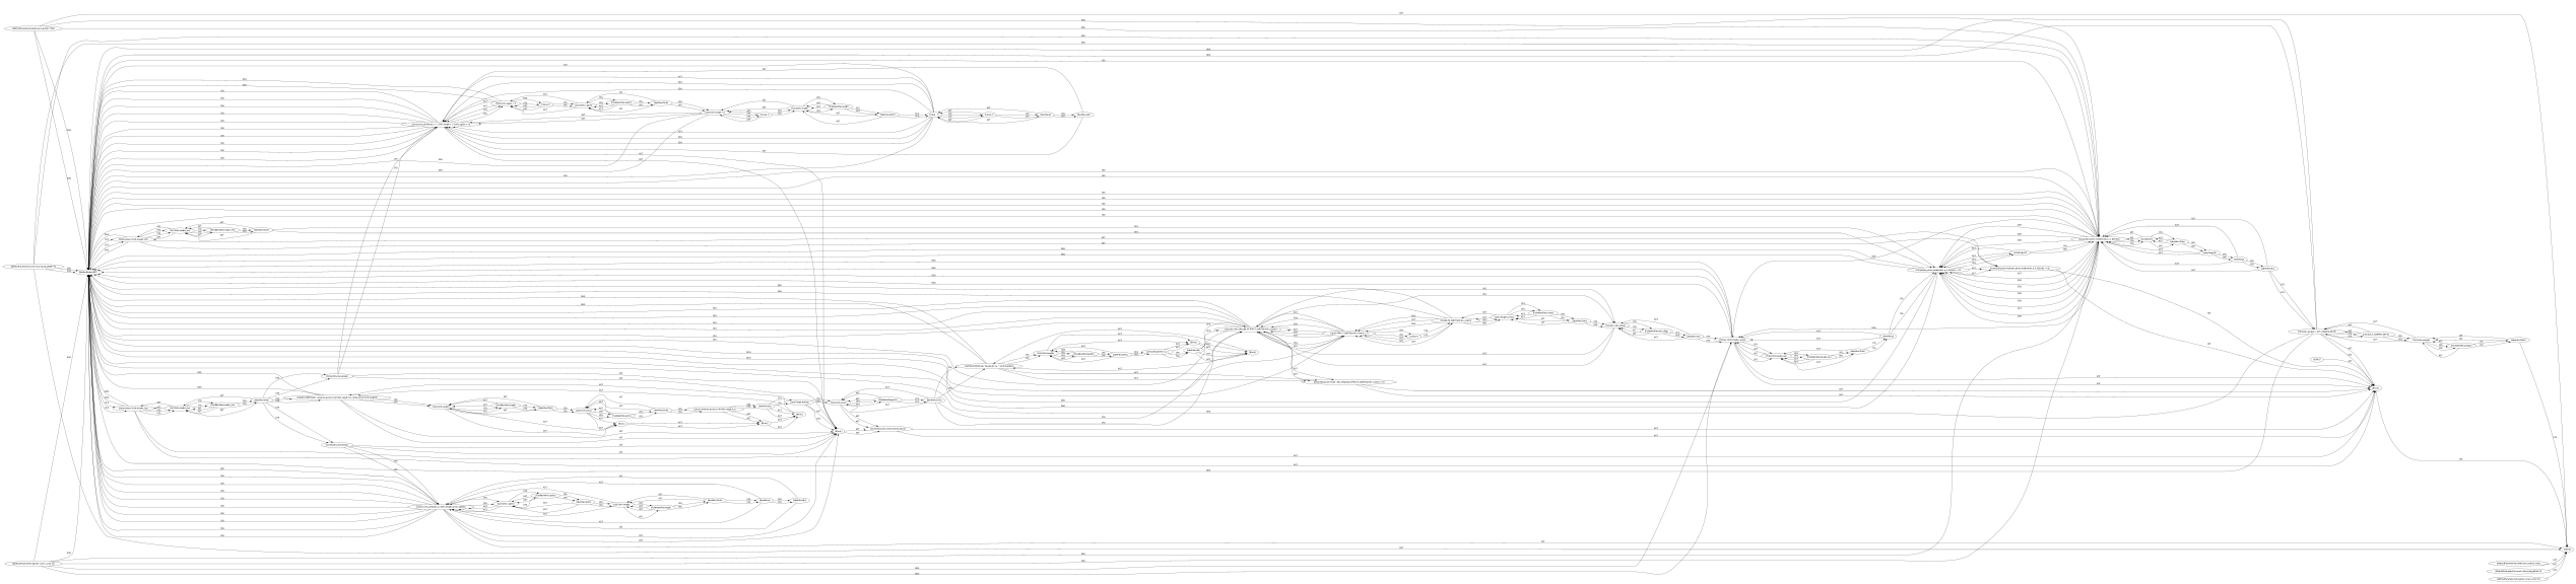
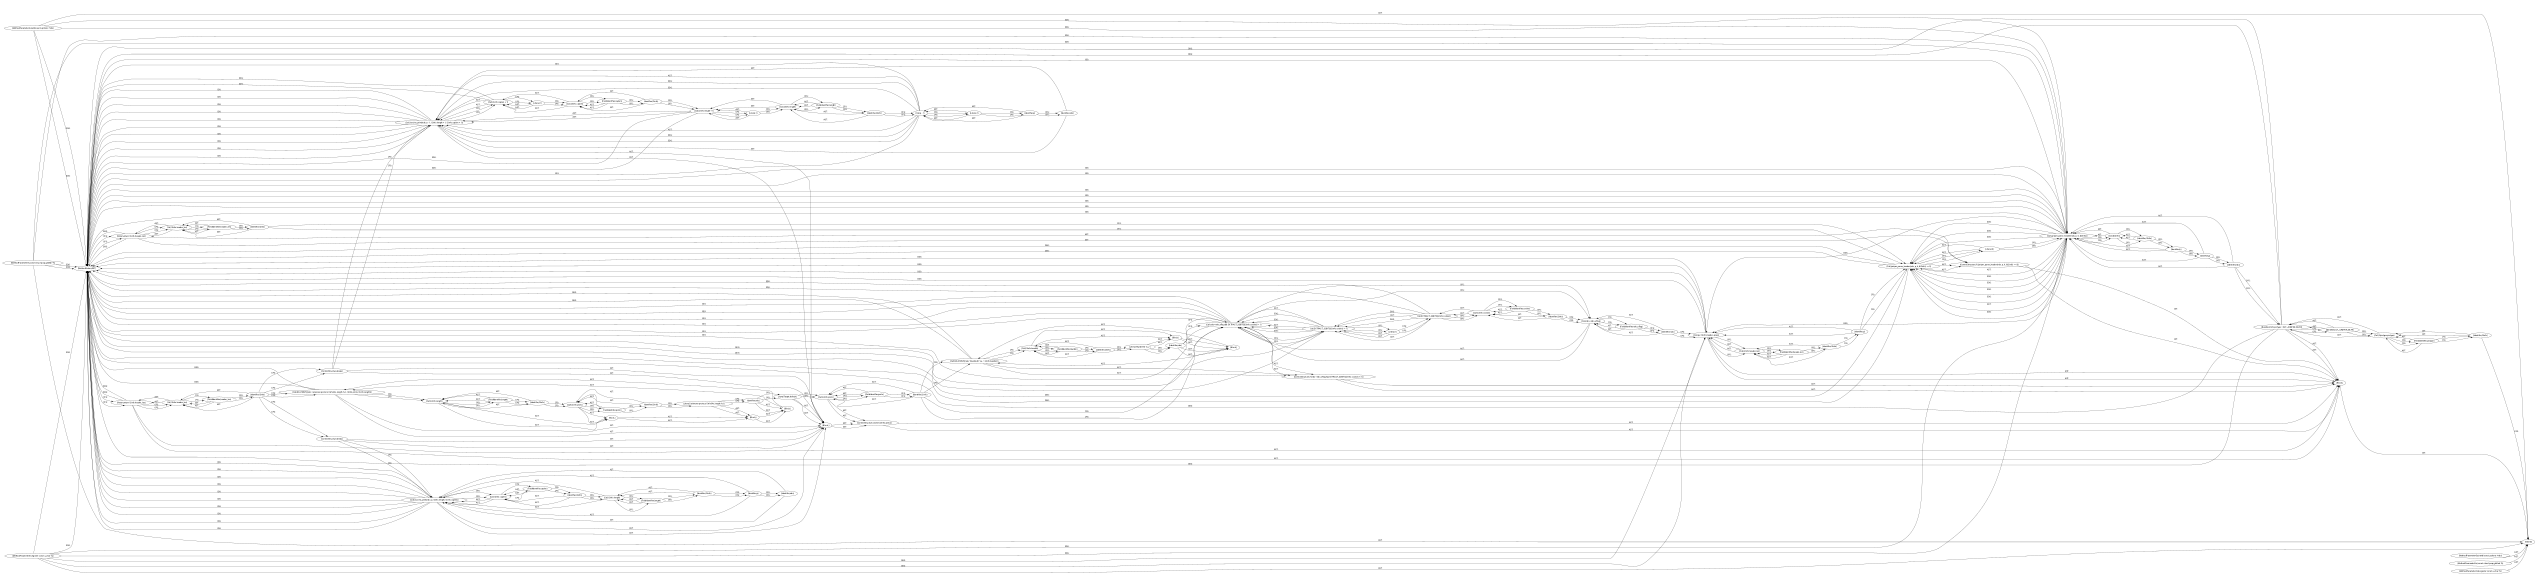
  digraph {
    fontname=Roboto
    rankdir=LR
    node [fontname=Roboto]
    edge [fontname=Roboto]
    n1 [label="(MethodReturn,RET)"]
    n2 [label="(Return,return l2info.header_len;)"]
    n3 [label="(Return,return l2info.header_len;)"]
    n4 [label="(Block,)"]
    n5 [label="(Call,l2info.header_len)"]
    n6 [label="(ControlStructure,if (juniper_parse_header(ndo, p, h, &l2info) == 0))"]
    n7 [label="(Call,l2info.header_len)"]
    n8 [label="(MethodParameterIn,netdissect_options *ndo)"]
    1000102
    n10 [label="(Call,juniper_parse_header(ndo, p, h, &l2info))"]
    n11 [label="(Call,p+=l2info.header_pcap)"]
    n12 [label="(Call,juniper_parse_header(ndo, p, h, &l2info) == 0)"]
    n13 [label="(Call,&l2info)"]
    n14 [label="(MethodParameterOut,netdissect_options *ndo)"]
    n15 [label="(Call,l2info.header_len)"]
    n16 [label="(FieldIdentifier,header_len)"]
    n17 [label="(Identifier,l2info)"]
    n18 [label="(Identifier,p)"]
-   n19 [label="(JumpTarget,0)"]
+   n19 [label="(Literal,0)"]
    n20 [label="(Call,ndo->ndo_eflag && EXTRACT_32BITS(l2info.cookie) != 1)"]
    n21 [label="(Call,ndo->ndo_eflag)"]
    n22 [label="(Call,EXTRACT_32BITS(l2info.cookie) != 1)"]
    n23 [label="(ControlStructure,if (ndo->ndo_eflag && EXTRACT_32BITS(l2info.cookie) != 1))"]
    n24 [label="(FieldIdentifier,ndo_eflag)"]
    n25 [label="(Literal,1)"]
    n26 [label="(Identifier,ndo)"]
-   n27 [label="(Call,MLFR_32BITS(l2info.cookie))"]
-   n28 [label="(Call,l2length.cookie)"]
+   n27 [label="(Call,EXTRACT_32BITS(l2info.cookie))"]
+   n28 [label="(Call,l2info.cookie)"]
    n29 [label="(FieldIdentifier,cookie)"]
    n30 [label="(Identifier,l2info)"]
    n31 [label="(Call,ND_PRINT((ndo, \"Bundle-ID %u, \", l2info.bundle)))"]
    n32 [label="(Call,l2info.bundle)"]
    n33 [label="(Block,)"]
    n34 [label="(FieldIdentifier,bundle)"]
    n35 [label="(Block,)"]
    n36 [label="(Identifier,ndo)"]
    n37 [label="(Literal,\"Bundle-ID %u, \")"]
    n38 [label="(Identifier,l2info)"]
    n39 [label="(Call,l2info.proto)"]
    n40 [label="(FieldIdentifier,proto)"]
    n41 [label="(ControlStructure,switch (l2info.proto))"]
    n42 [label="(Identifier,l2info)"]
    n43 [label="(Block,)"]
    n44 [label="(Call,isoclns_print(ndo, p, l2info.length, l2info.caplen))"]
    n45 [label="(Call,l2info.caplen)"]
    n46 [label="(FieldIdentifier,caplen)"]
    n47 [label="(Identifier,ndo)"]
    n48 [label="(Identifier,p)"]
    n49 [label="(Call,l2info.length)"]
    n50 [label="(FieldIdentifier,length)"]
    n51 [label="(Identifier,l2info)"]
    n52 [label="(Identifier,l2info)"]
    n53 [label="(ControlStructure,break;)"]
    n54 [label="(MethodParameterIn,const struct pcap_pkthdr *h)"]
    n55 [label="(MethodParameterOut,const struct pcap_pkthdr *h)"]
    n56 [label="(MethodParameterIn,register const u_char *p)"]
    n57 [label="(MethodParameterOut,register const u_char *p)"]
    n58 [label="(Call,isoclns_print(ndo, p - 1, l2info.length + 1, l2info.caplen + 1))"]
    n59 [label="(Call,l2info.caplen + 1)"]
    n60 [label="(Literal,1)"]
    n61 [label="(Identifier,ndo)"]
    n62 [label="(Call,p - 1)"]
    n63 [label="(Literal,1)"]
    n64 [label="(Identifier,p)"]
    n65 [label="(Call,l2info.length + 1)"]
    n66 [label="(Literal,1)"]
    n67 [label="(Call,l2info.length)"]
    n68 [label="(FieldIdentifier,length)"]
    n69 [label="(Identifier,l2info)"]
    n70 [label="(Call,l2info.caplen)"]
    n71 [label="(FieldIdentifier,caplen)"]
    n72 [label="(Identifier,l2info)"]
    n73 [label="(ControlStructure,break;)"]
    n74 [label="(JumpTarget,default:)"]
    n75 [label="(Call,ND_PRINT((ndo, \"unknown protocol 0x%04x, length %u\", l2info.proto, l2info.length)))"]
    n76 [label="(Call,l2info.length)"]
    n77 [label="(Block,)"]
    n78 [label="(FieldIdentifier,length)"]
    n79 [label="(Block,)"]
    n80 [label="(Identifier,ndo)"]
    n81 [label="(Block,)"]
    n82 [label="(Literal,\"unknown protocol 0x%04x, length %u\")"]
    n83 [label="(Call,l2info.proto)"]
    n84 [label="(FieldIdentifier,proto)"]
    n85 [label="(Identifier,l2info)"]
    n86 [label="(Identifier,l2info)"]
    n87 [label="(FieldIdentifier,header_len)"]
    n88 [label="(Identifier,l2info)"]
    n89 [label="(FieldIdentifier,pictype)"]
-   n90 [label="(Call,l2info.pictype)"]
+   n90 [label="(Call,l2pictype.pictype)"]
    n91 [label="(Identifier,l2info)"]
-   n92 [label="(Call,l2info.pictype = DLT_JUNIPER_MLFR)"]
-   n93 [label="(Literal,DLT_JUNIPER_MLFR)"]
+   n92 [label="(Bundle,l2info.pictype = DLT_JUNIPER_MLFR)"]
+   n93 [label="(Identifier,DLT_JUNIPER_MLFR)"]
    n94 [label="(Identifier,l2info)"]
    n95 [label="(Identifier,ndo)"]
    n96 [label="(Identifier,p)"]
-   n97 [label="(JumpTarget,h)"]
+   n97 [label="(Identifier,h)"]
    n98 [label="(FieldIdentifier,header_len)"]
    n99 [label="(Identifier,l2info)"]
-   1000107
    n1 -> n2 [label="CFG: "]
    n1 -> n2 [label="CFG: "]
    n1 -> n3 [label="CFG: "]
    n1 -> n3 [label="CFG: "]
    n2 -> n1 [label="DDG: "]
    n2 -> n1 [label="DDG: "]
    n2 -> n4 [label="AST: "]
    n2 -> n4 [label="AST: "]
    n2 -> n5 [label="CFG: "]
    n2 -> n5 [label="CFG: "]
    n3 -> n1 [label="DDG: "]
    n3 -> n1 [label="DDG: "]
    n3 -> n6 [label="AST: "]
    n3 -> n6 [label="AST: "]
    n3 -> n7 [label="CFG: "]
    n3 -> n7 [label="CFG: "]
    n4 -> 1000102 [label="AST: "]
    n5 -> n2 [label="AST: "]
    n5 -> n2 [label="AST: "]
    n5 -> n87 [label="CFG: "]
    n5 -> n87 [label="CFG: "]
    n6 -> n4 [label="AST: "]
    n6 -> n4 [label="AST: "]
    n7 -> n3 [label="AST: "]
    n7 -> n3 [label="AST: "]
    n7 -> n98 [label="CFG: "]
    n7 -> n98 [label="CFG: "]
    n8 -> n1 [label="DDG: "]
    n8 -> n1 [label="DDG: "]
    n8 -> 1000102 [label="AST: "]
    n8 -> n10 [label="DDG: "]
    n8 -> n10 [label="DDG: "]
    n10 -> n1 [label="DDG: "]
    n10 -> n1 [label="DDG: "]
    n10 -> n1 [label="DDG: "]
    n10 -> n1 [label="DDG: "]
    n10 -> n1 [label="DDG: "]
    n10 -> n1 [label="DDG: "]
    n10 -> n1 [label="DDG: "]
    n10 -> n1 [label="DDG: "]
    n10 -> n11 [label="DDG: "]
    n10 -> n11 [label="DDG: "]
    n10 -> n12 [label="AST: "]
    n10 -> n12 [label="DDG: "]
    n10 -> n12 [label="DDG: "]
    n10 -> n12 [label="DDG: "]
    n10 -> n12 [label="DDG: "]
    n10 -> n12 [label="AST: "]
    n10 -> n12 [label="DDG: "]
    n10 -> n12 [label="DDG: "]
    n10 -> n12 [label="DDG: "]
    n10 -> n12 [label="DDG: "]
    n10 -> n13 [label="CFG: "]
    n10 -> n13 [label="CFG: "]
    n11 -> n1 [label="DDG: "]
    n11 -> n1 [label="DDG: "]
    n11 -> n1 [label="DDG: "]
    n11 -> n1 [label="DDG: "]
    n11 -> n4 [label="AST: "]
    n11 -> n4 [label="AST: "]
    n11 -> n15 [label="CFG: "]
    n11 -> n15 [label="CFG: "]
    n12 -> n1 [label="DDG: "]
    n12 -> n1 [label="DDG: "]
    n12 -> n1 [label="DDG: "]
    n12 -> n1 [label="DDG: "]
    n12 -> n6 [label="AST: "]
    n12 -> n6 [label="AST: "]
    n12 -> n19 [label="CFG: "]
    n12 -> n19 [label="CFG: "]
    n13 -> n10 [label="AST: "]
    n13 -> n10 [label="AST: "]
    n13 -> n94 [label="CFG: "]
    n13 -> n94 [label="CFG: "]
    n14 -> 1000102 [label="AST: "]
    n15 -> n11 [label="AST: "]
    n15 -> n11 [label="AST: "]
    n15 -> n16 [label="CFG: "]
    n15 -> n16 [label="CFG: "]
    n16 -> n15 [label="AST: "]
    n16 -> n15 [label="AST: "]
    n16 -> n17 [label="CFG: "]
    n16 -> n17 [label="CFG: "]
    n17 -> n15 [label="AST: "]
    n17 -> n15 [label="AST: "]
    n17 -> n18 [label="CFG: "]
    n17 -> n18 [label="CFG: "]
    n18 -> n11 [label="AST: "]
    n18 -> n11 [label="AST: "]
    n18 -> n12 [label="CFG: "]
    n18 -> n12 [label="CFG: "]
    n19 -> n10 [label="CFG: "]
    n19 -> n10 [label="CFG: "]
    n19 -> n12 [label="AST: "]
    n19 -> n12 [label="AST: "]
    n20 -> n1 [label="DDG: "]
    n20 -> n1 [label="DDG: "]
    n20 -> n1 [label="DDG: "]
    n20 -> n1 [label="DDG: "]
    n20 -> n1 [label="DDG: "]
    n20 -> n1 [label="DDG: "]
    n20 -> n21 [label="CFG: "]
    n20 -> n21 [label="CFG: "]
    n20 -> n22 [label="CFG: "]
    n20 -> n22 [label="CFG: "]
    n20 -> n23 [label="AST: "]
    n20 -> n23 [label="AST: "]
    n21 -> n20 [label="AST: "]
    n21 -> n20 [label="AST: "]
    n21 -> n24 [label="CFG: "]
    n21 -> n24 [label="CFG: "]
    n22 -> n1 [label="DDG: "]
    n22 -> n1 [label="DDG: "]
    n22 -> n20 [label="AST: "]
    n22 -> n20 [label="DDG: "]
    n22 -> n20 [label="DDG: "]
    n22 -> n20 [label="AST: "]
    n22 -> n20 [label="DDG: "]
    n22 -> n20 [label="DDG: "]
    n22 -> n25 [label="CFG: "]
    n22 -> n25 [label="CFG: "]
    n23 -> n4 [label="AST: "]
    n23 -> n4 [label="AST: "]
    n24 -> n21 [label="AST: "]
    n24 -> n21 [label="AST: "]
    n24 -> n26 [label="CFG: "]
    n24 -> n26 [label="CFG: "]
    n25 -> n22 [label="AST: "]
    n25 -> n22 [label="AST: "]
    n25 -> n27 [label="CFG: "]
    n25 -> n27 [label="CFG: "]
    n26 -> n11 [label="CFG: "]
    n26 -> n11 [label="CFG: "]
    n26 -> n21 [label="AST: "]
    n26 -> n21 [label="AST: "]
    n27 -> n1 [label="DDG: "]
    n27 -> n1 [label="DDG: "]
    n27 -> n22 [label="AST: "]
    n27 -> n22 [label="DDG: "]
    n27 -> n22 [label="AST: "]
    n27 -> n22 [label="DDG: "]
    n27 -> n28 [label="CFG: "]
    n27 -> n28 [label="CFG: "]
    n28 -> n27 [label="AST: "]
    n28 -> n27 [label="AST: "]
    n28 -> n29 [label="CFG: "]
    n28 -> n29 [label="CFG: "]
    n29 -> n28 [label="AST: "]
    n29 -> n28 [label="AST: "]
    n29 -> n30 [label="CFG: "]
    n29 -> n30 [label="CFG: "]
    n30 -> n21 [label="CFG: "]
    n30 -> n21 [label="CFG: "]
    n30 -> n28 [label="AST: "]
    n30 -> n28 [label="AST: "]
    n31 -> n1 [label="DDG: "]
    n31 -> n1 [label="DDG: "]
    n31 -> n23 [label="AST: "]
    n31 -> n23 [label="AST: "]
    n31 -> n32 [label="CFG: "]
    n31 -> n32 [label="CFG: "]
    n32 -> n33 [label="AST: "]
    n32 -> n33 [label="AST: "]
    n32 -> n34 [label="CFG: "]
    n32 -> n34 [label="CFG: "]
    n33 -> n35 [label="AST: "]
    n33 -> n35 [label="AST: "]
    n34 -> n32 [label="AST: "]
    n34 -> n32 [label="AST: "]
    n34 -> n38 [label="CFG: "]
    n34 -> n38 [label="CFG: "]
    n35 -> n31 [label="AST: "]
    n35 -> n31 [label="AST: "]
    n36 -> n20 [label="CFG: "]
    n36 -> n20 [label="CFG: "]
    n36 -> n35 [label="AST: "]
    n36 -> n35 [label="AST: "]
    n37 -> n33 [label="AST: "]
    n37 -> n33 [label="AST: "]
    n37 -> n36 [label="CFG: "]
    n37 -> n36 [label="CFG: "]
    n38 -> n32 [label="AST: "]
    n38 -> n32 [label="AST: "]
    n38 -> n37 [label="CFG: "]
    n38 -> n37 [label="CFG: "]
    n39 -> n40 [label="CFG: "]
    n39 -> n40 [label="CFG: "]
    n39 -> n41 [label="AST: "]
    n39 -> n41 [label="AST: "]
    n40 -> n39 [label="AST: "]
    n40 -> n39 [label="AST: "]
    n40 -> n42 [label="CFG: "]
    n40 -> n42 [label="CFG: "]
    n41 -> n4 [label="AST: "]
    n41 -> n4 [label="AST: "]
    n42 -> n20 [label="CFG: "]
    n42 -> n20 [label="CFG: "]
    n42 -> n31 [label="CFG: "]
    n42 -> n31 [label="CFG: "]
    n42 -> n39 [label="AST: "]
    n42 -> n39 [label="AST: "]
    n43 -> n41 [label="AST: "]
    n43 -> n41 [label="AST: "]
    n44 -> n1 [label="DDG: "]
    n44 -> n1 [label="DDG: "]
    n44 -> n1 [label="DDG: "]
    n44 -> n1 [label="DDG: "]
    n44 -> n1 [label="DDG: "]
    n44 -> n1 [label="DDG: "]
    n44 -> n1 [label="DDG: "]
    n44 -> n1 [label="DDG: "]
    n44 -> n1 [label="DDG: "]
    n44 -> n1 [label="DDG: "]
    n44 -> n43 [label="AST: "]
    n44 -> n43 [label="AST: "]
    n44 -> n45 [label="CFG: "]
    n44 -> n45 [label="CFG: "]
    n45 -> n44 [label="AST: "]
    n45 -> n44 [label="AST: "]
    n45 -> n46 [label="CFG: "]
    n45 -> n46 [label="CFG: "]
    n46 -> n45 [label="AST: "]
    n46 -> n45 [label="AST: "]
    n46 -> n52 [label="CFG: "]
    n46 -> n52 [label="CFG: "]
    n47 -> n44 [label="AST: "]
    n47 -> n44 [label="AST: "]
    n48 -> n44 [label="AST: "]
    n48 -> n44 [label="AST: "]
    n48 -> n47 [label="CFG: "]
    n48 -> n47 [label="CFG: "]
    n49 -> n44 [label="AST: "]
    n49 -> n44 [label="AST: "]
    n49 -> n50 [label="CFG: "]
    n49 -> n50 [label="CFG: "]
    n50 -> n49 [label="AST: "]
    n50 -> n49 [label="AST: "]
    n50 -> n51 [label="CFG: "]
    n50 -> n51 [label="CFG: "]
    n51 -> n48 [label="CFG: "]
    n51 -> n48 [label="CFG: "]
    n51 -> n49 [label="AST: "]
    n51 -> n49 [label="AST: "]
    n52 -> n45 [label="AST: "]
    n52 -> n45 [label="AST: "]
    n52 -> n49 [label="CFG: "]
    n52 -> n49 [label="CFG: "]
    n53 -> n43 [label="AST: "]
    n53 -> n43 [label="AST: "]
    n53 -> n44 [label="CFG: "]
    n53 -> n44 [label="CFG: "]
    n54 -> n1 [label="DDG: "]
    n54 -> n1 [label="DDG: "]
    n54 -> 1000102 [label="AST: "]
    n54 -> n10 [label="DDG: "]
    n54 -> n10 [label="DDG: "]
    n55 -> 1000102 [label="AST: "]
    n56 -> n1 [label="DDG: "]
    n56 -> n1 [label="DDG: "]
-   n44 -> 1000102 [label="AST: "]
+   n56 -> 1000102 [label="AST: "]
    n56 -> n10 [label="DDG: "]
    n56 -> n10 [label="DDG: "]
    n56 -> n11 [label="DDG: "]
    n56 -> n11 [label="DDG: "]
    n57 -> 1000102 [label="AST: "]
    n58 -> n1 [label="DDG: "]
    n58 -> n1 [label="DDG: "]
    n58 -> n1 [label="DDG: "]
    n58 -> n1 [label="DDG: "]
    n58 -> n1 [label="DDG: "]
    n58 -> n1 [label="DDG: "]
    n58 -> n1 [label="DDG: "]
    n58 -> n1 [label="DDG: "]
    n58 -> n1 [label="DDG: "]
    n58 -> n1 [label="DDG: "]
    n58 -> n43 [label="AST: "]
    n58 -> n43 [label="AST: "]
    n58 -> n59 [label="CFG: "]
    n58 -> n59 [label="CFG: "]
    n59 -> n1 [label="DDG: "]
    n59 -> n1 [label="DDG: "]
    n59 -> n58 [label="AST: "]
    n59 -> n58 [label="AST: "]
    n59 -> n60 [label="CFG: "]
    n59 -> n60 [label="CFG: "]
    n60 -> n59 [label="AST: "]
    n60 -> n59 [label="AST: "]
    n60 -> n70 [label="CFG: "]
    n60 -> n70 [label="CFG: "]
    n61 -> n58 [label="AST: "]
    n61 -> n58 [label="AST: "]
    n62 -> n1 [label="DDG: "]
    n62 -> n1 [label="DDG: "]
    n62 -> n58 [label="AST: "]
    n62 -> n58 [label="DDG: "]
    n62 -> n58 [label="DDG: "]
    n62 -> n58 [label="AST: "]
    n62 -> n58 [label="DDG: "]
    n62 -> n58 [label="DDG: "]
    n62 -> n63 [label="CFG: "]
    n62 -> n63 [label="CFG: "]
    n63 -> n62 [label="AST: "]
    n63 -> n62 [label="AST: "]
    n63 -> n64 [label="CFG: "]
    n63 -> n64 [label="CFG: "]
    n64 -> n61 [label="CFG: "]
    n64 -> n61 [label="CFG: "]
    n64 -> n62 [label="AST: "]
    n64 -> n62 [label="AST: "]
    n65 -> n1 [label="DDG: "]
    n65 -> n1 [label="DDG: "]
    n65 -> n58 [label="AST: "]
    n65 -> n58 [label="AST: "]
    n65 -> n66 [label="CFG: "]
    n65 -> n66 [label="CFG: "]
    n66 -> n65 [label="AST: "]
    n66 -> n65 [label="AST: "]
    n66 -> n67 [label="CFG: "]
    n66 -> n67 [label="CFG: "]
    n67 -> n65 [label="AST: "]
    n67 -> n65 [label="AST: "]
    n67 -> n68 [label="CFG: "]
    n67 -> n68 [label="CFG: "]
    n68 -> n67 [label="AST: "]
    n68 -> n67 [label="AST: "]
    n68 -> n69 [label="CFG: "]
    n68 -> n69 [label="CFG: "]
    n69 -> n62 [label="CFG: "]
    n69 -> n62 [label="CFG: "]
    n69 -> n67 [label="AST: "]
    n69 -> n67 [label="AST: "]
    n70 -> n59 [label="AST: "]
    n70 -> n59 [label="AST: "]
    n70 -> n71 [label="CFG: "]
    n70 -> n71 [label="CFG: "]
    n71 -> n70 [label="AST: "]
    n71 -> n70 [label="AST: "]
    n71 -> n72 [label="CFG: "]
    n71 -> n72 [label="CFG: "]
    n72 -> n65 [label="CFG: "]
    n72 -> n65 [label="CFG: "]
    n72 -> n70 [label="AST: "]
    n72 -> n70 [label="AST: "]
    n73 -> n43 [label="AST: "]
    n73 -> n43 [label="AST: "]
    n73 -> n58 [label="CFG: "]
    n73 -> n58 [label="CFG: "]
    n74 -> n39 [label="CFG: "]
    n74 -> n39 [label="CFG: "]
    n74 -> n43 [label="AST: "]
    n74 -> n43 [label="AST: "]
    n75 -> n1 [label="DDG: "]
    n75 -> n1 [label="DDG: "]
    n75 -> n43 [label="AST: "]
    n75 -> n43 [label="AST: "]
    n75 -> n76 [label="CFG: "]
    n75 -> n76 [label="CFG: "]
    n76 -> n77 [label="AST: "]
    n76 -> n77 [label="AST: "]
    n76 -> n78 [label="CFG: "]
    n76 -> n78 [label="CFG: "]
    n77 -> n81 [label="AST: "]
    n77 -> n81 [label="AST: "]
    n78 -> n76 [label="AST: "]
    n78 -> n76 [label="AST: "]
    n78 -> n86 [label="CFG: "]
    n78 -> n86 [label="CFG: "]
    n79 -> n75 [label="AST: "]
    n79 -> n75 [label="AST: "]
    n80 -> n74 [label="CFG: "]
    n80 -> n74 [label="CFG: "]
    n80 -> n79 [label="AST: "]
    n80 -> n79 [label="AST: "]
    n81 -> n79 [label="AST: "]
    n81 -> n79 [label="AST: "]
    n82 -> n80 [label="CFG: "]
    n82 -> n80 [label="CFG: "]
    n82 -> n81 [label="AST: "]
    n82 -> n81 [label="AST: "]
    n83 -> n77 [label="AST: "]
    n83 -> n77 [label="AST: "]
    n83 -> n84 [label="CFG: "]
    n83 -> n84 [label="CFG: "]
    n84 -> n83 [label="AST: "]
    n84 -> n83 [label="AST: "]
    n84 -> n85 [label="CFG: "]
    n84 -> n85 [label="CFG: "]
    n85 -> n82 [label="CFG: "]
    n85 -> n82 [label="CFG: "]
    n85 -> n83 [label="AST: "]
    n85 -> n83 [label="AST: "]
    n86 -> n76 [label="AST: "]
    n86 -> n76 [label="AST: "]
    n86 -> n83 [label="CFG: "]
    n86 -> n83 [label="CFG: "]
    n87 -> n5 [label="AST: "]
    n87 -> n5 [label="AST: "]
    n87 -> n88 [label="CFG: "]
    n87 -> n88 [label="CFG: "]
    n88 -> n5 [label="AST: "]
    n88 -> n5 [label="AST: "]
    n88 -> n53 [label="CFG: "]
    n88 -> n53 [label="CFG: "]
    n88 -> n73 [label="CFG: "]
    n88 -> n73 [label="CFG: "]
    n88 -> n75 [label="CFG: "]
    n88 -> n75 [label="CFG: "]
    n89 -> n90 [label="AST: "]
    n89 -> n90 [label="AST: "]
    n89 -> n91 [label="CFG: "]
    n89 -> n91 [label="CFG: "]
    n90 -> n89 [label="CFG: "]
    n90 -> n89 [label="CFG: "]
    n90 -> n92 [label="AST: "]
    n90 -> n92 [label="AST: "]
    n91 -> 1000102 [label="CFG: "]
    n91 -> n90 [label="AST: "]
    n91 -> n90 [label="AST: "]
    n92 -> n1 [label="DDG: "]
    n92 -> n1 [label="DDG: "]
    n92 -> n1 [label="DDG: "]
    n92 -> n1 [label="DDG: "]
    n92 -> n4 [label="AST: "]
    n92 -> n4 [label="AST: "]
    n92 -> n93 [label="CFG: "]
    n92 -> n93 [label="CFG: "]
    n93 -> n90 [label="CFG: "]
    n93 -> n90 [label="CFG: "]
    n93 -> n92 [label="AST: "]
    n93 -> n92 [label="AST: "]
    n94 -> n13 [label="AST: "]
    n94 -> n13 [label="AST: "]
    n94 -> n97 [label="CFG: "]
    n94 -> n97 [label="CFG: "]
    n95 -> n10 [label="AST: "]
    n95 -> n10 [label="AST: "]
    n95 -> n92 [label="CFG: "]
    n95 -> n92 [label="CFG: "]
    n96 -> n10 [label="AST: "]
    n96 -> n10 [label="AST: "]
    n96 -> n95 [label="CFG: "]
    n96 -> n95 [label="CFG: "]
    n97 -> n10 [label="AST: "]
    n97 -> n10 [label="AST: "]
    n97 -> n96 [label="CFG: "]
    n97 -> n96 [label="CFG: "]
    n98 -> n7 [label="AST: "]
    n98 -> n7 [label="AST: "]
    n98 -> n99 [label="CFG: "]
    n98 -> n99 [label="CFG: "]
    n99 -> n7 [label="AST: "]
    n99 -> n7 [label="AST: "]
    n99 -> n12 [label="CFG: "]
    n99 -> n12 [label="CFG: "]
-   1000107 -> n4 [label="AST: "]
  }
